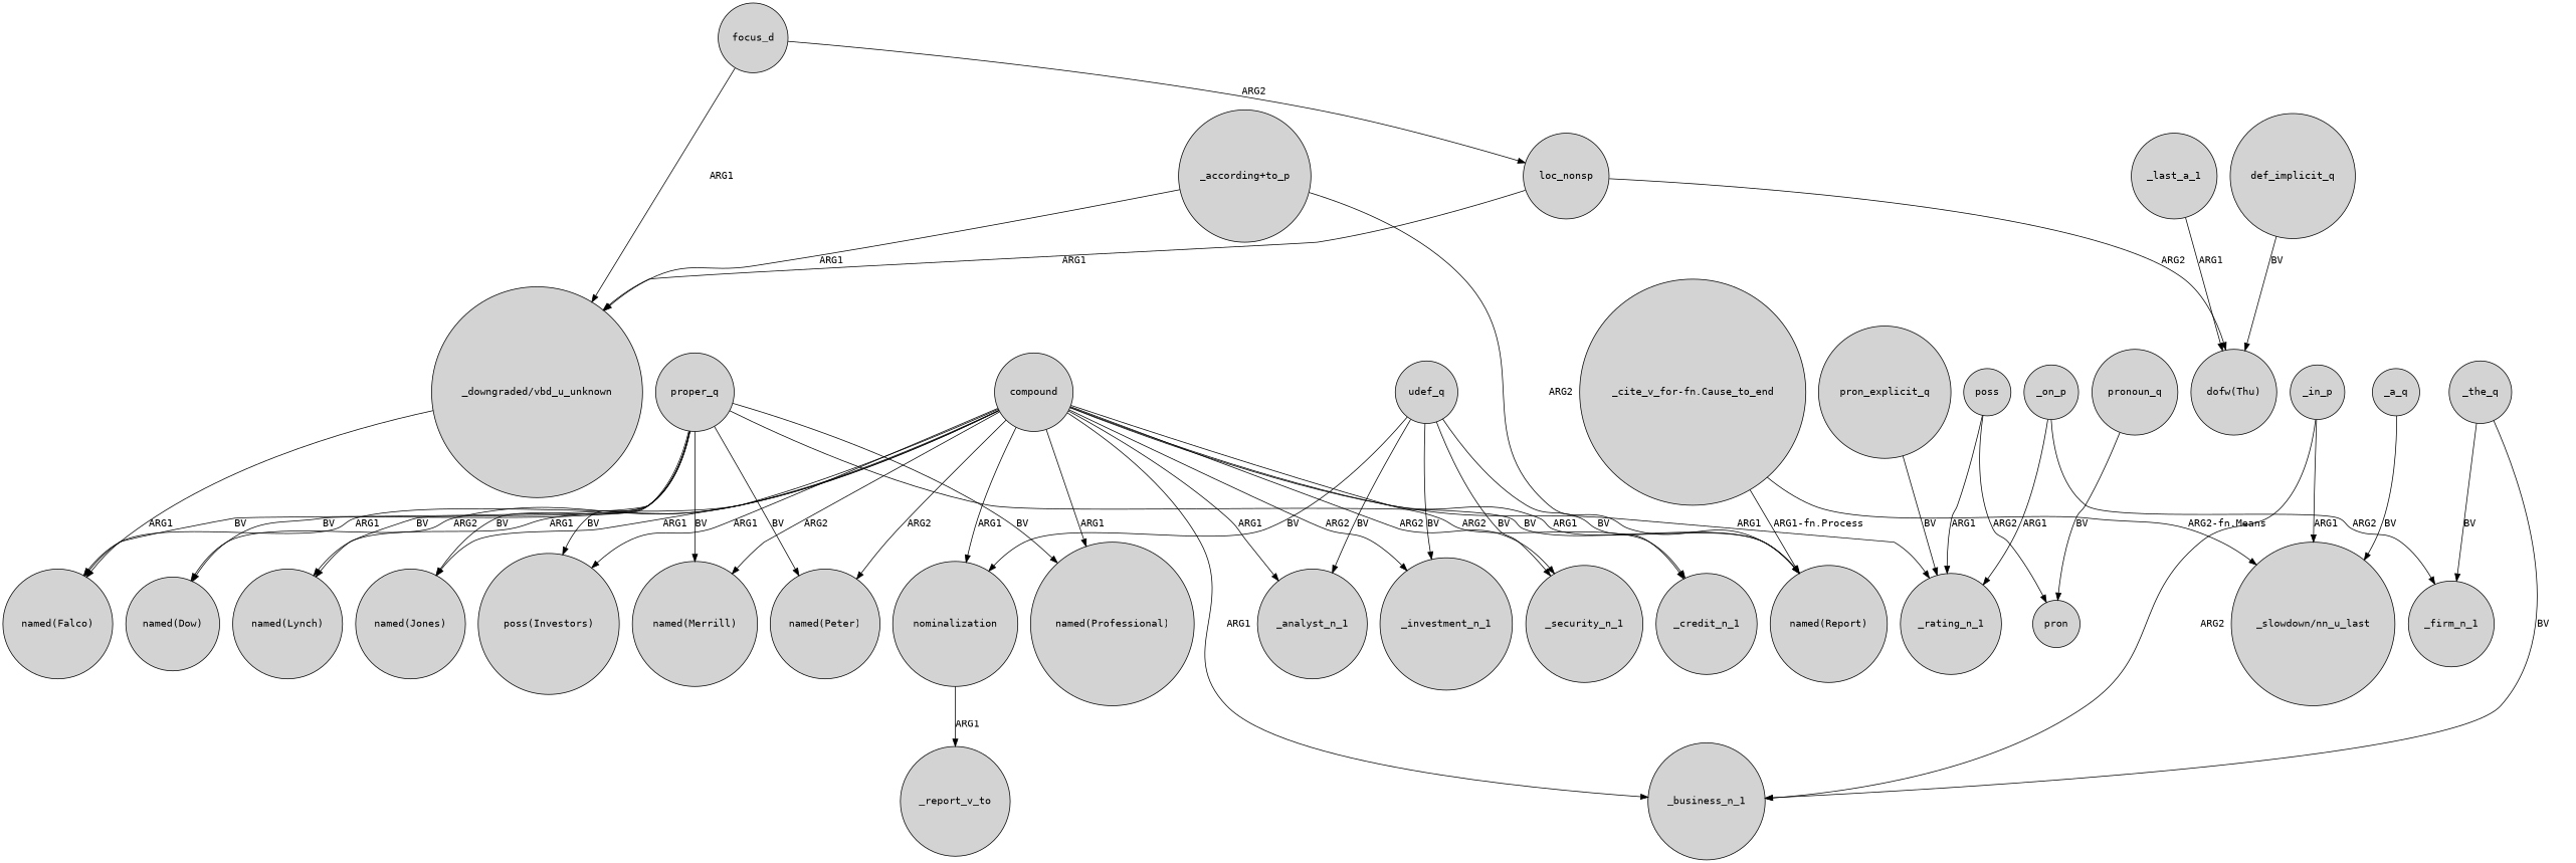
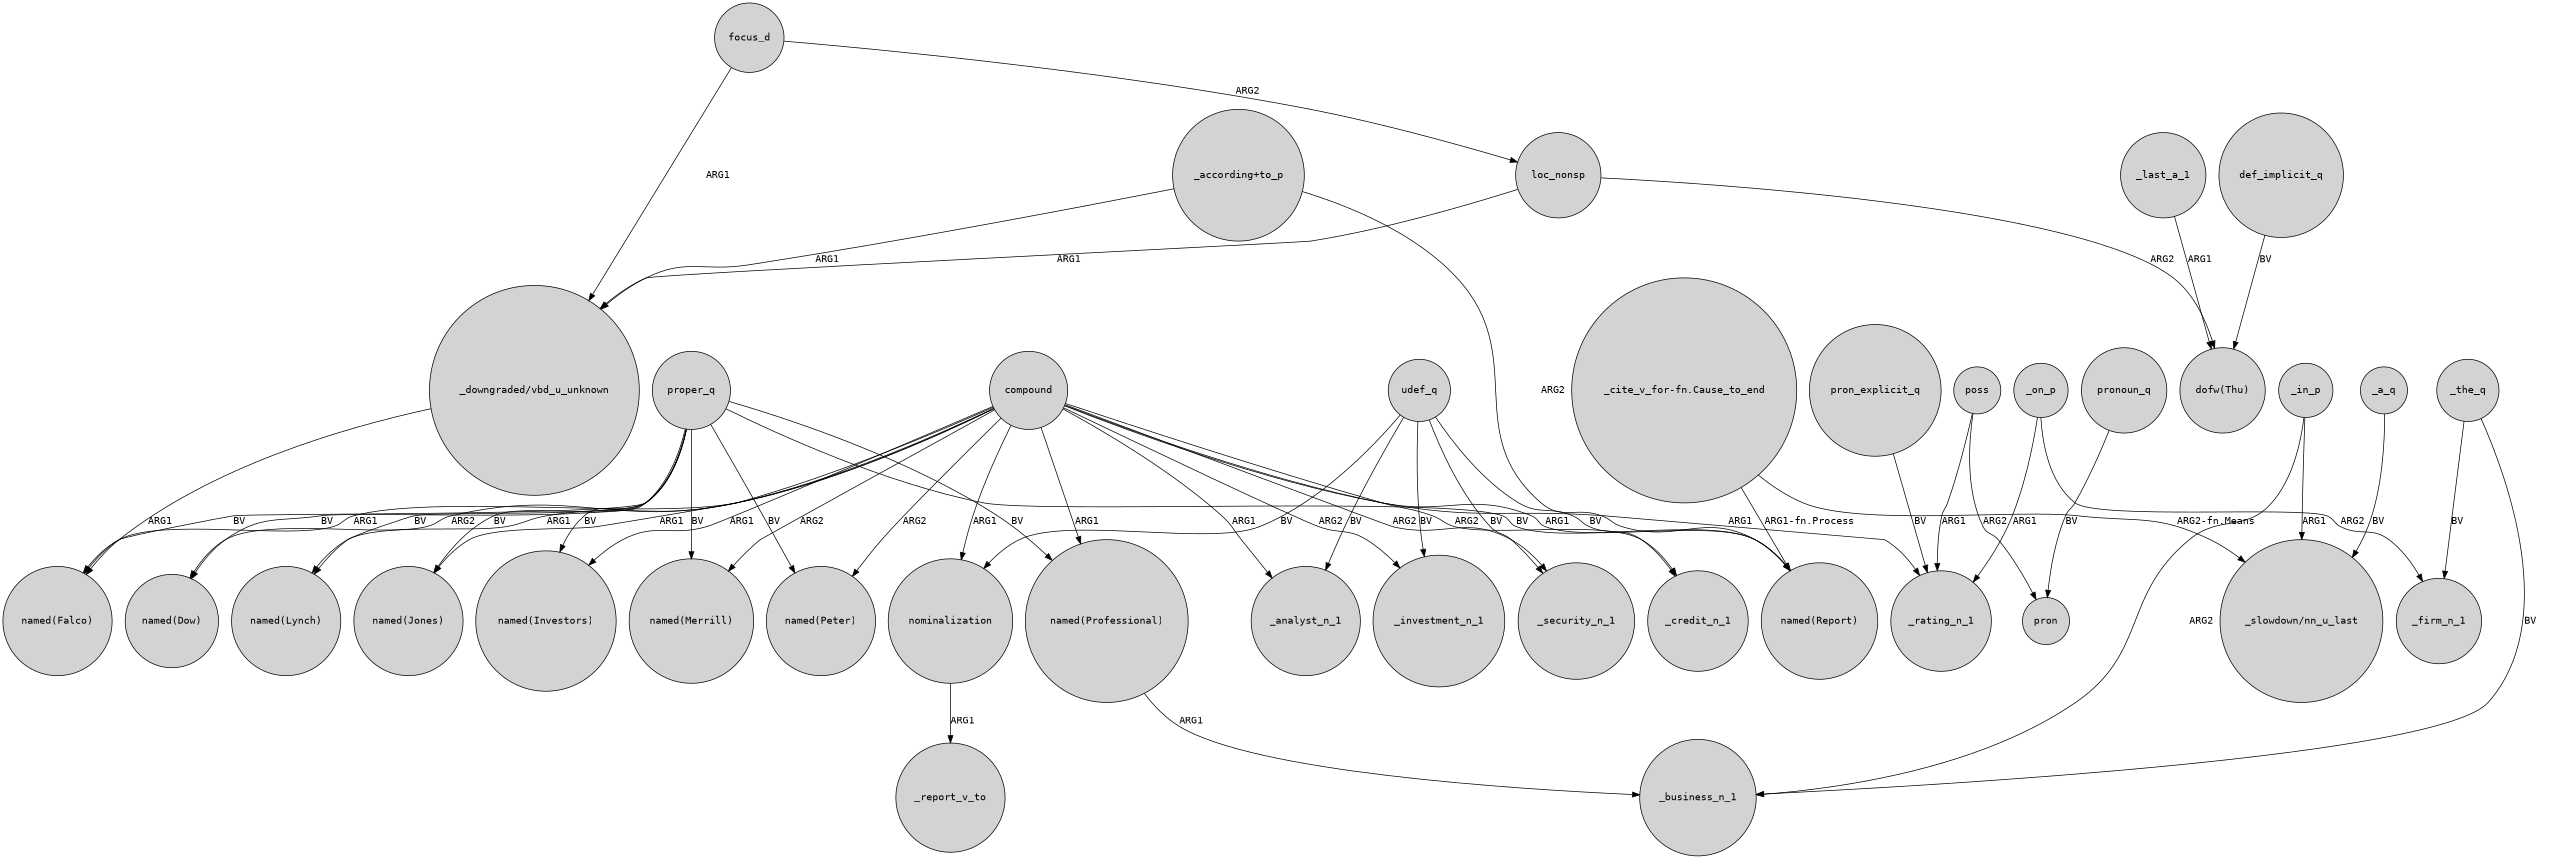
  digraph {
    fontname="DejaVu Sans Mono"
    node [fontname="DejaVu Sans Mono" shape=circle style=filled]
    edge [fontname="DejaVu Sans Mono"]
    poss
    _rating_n_1
    pron
    proper_q
    "named(Falco)"
    "named(Jones)"
    "named(Merrill)"
    "named(Peter)"
    "named(Report)"
-   "named(Investors)" [label="poss(Investors)"]
+   "named(Investors)"
    "named(Dow)"
    "named(Lynch)"
    "named(Professional)"
    compound
    _analyst_n_1
    _investment_n_1
    nominalization
    _business_n_1
    _security_n_1
    _credit_n_1
    _report_v_to
    udef_q
    _in_p
    n24 [label="_slowdown/nn_u_last"]
    _the_q
    _firm_n_1
    n27 [label=pron_explicit_q]
    focus_d
    loc_nonsp
    "_downgraded/vbd_u_unknown"
    "dofw(Thu)"
    "_cite_v_for-fn.Cause_to_end"
    pronoun_q
    "_according+to_p"
    _on_p
    _last_a_1
    def_implicit_q
    _a_q
    poss -> _rating_n_1 [label=ARG1]
    poss -> pron [label=ARG2]
    proper_q -> "named(Falco)" [label=BV]
    proper_q -> "named(Jones)" [label=BV]
    proper_q -> "named(Merrill)" [label=BV]
    proper_q -> "named(Peter)" [label=BV]
    proper_q -> "named(Report)" [label=BV]
    proper_q -> "named(Investors)" [label=BV]
    proper_q -> "named(Dow)" [label=BV]
    proper_q -> "named(Lynch)" [label=BV]
    proper_q -> "named(Professional)" [label=BV]
    compound -> _rating_n_1 [label=ARG1]
    compound -> "named(Falco)" [label=ARG1]
    compound -> "named(Jones)" [label=ARG1]
    compound -> "named(Merrill)" [label=ARG2]
    compound -> "named(Peter)" [label=ARG2]
    compound -> "named(Report)" [label=ARG1]
    compound -> "named(Investors)" [label=ARG1]
    compound -> "named(Dow)" [label=ARG2]
    compound -> "named(Lynch)" [label=ARG1]
    compound -> "named(Professional)" [label=ARG1]
    compound -> _analyst_n_1 [label=ARG1]
    compound -> _investment_n_1 [label=ARG2]
    compound -> nominalization [label=ARG1]
-   compound -> _business_n_1 [label=ARG1]
+   "named(Professional)" -> _business_n_1 [label=ARG1]
    compound -> _security_n_1 [label=ARG2]
    compound -> _credit_n_1 [label=ARG2]
    nominalization -> _report_v_to [label=ARG1]
    udef_q -> _analyst_n_1 [label=BV]
    udef_q -> _investment_n_1 [label=BV]
    udef_q -> nominalization [label=BV]
    udef_q -> _security_n_1 [label=BV]
    udef_q -> _credit_n_1 [label=BV]
    _in_p -> _business_n_1 [label=ARG2]
    _in_p -> n24 [label=ARG1]
    _the_q -> _business_n_1 [label=BV]
    _the_q -> _firm_n_1 [label=BV]
    n27 -> _rating_n_1 [label=BV]
    focus_d -> loc_nonsp [label=ARG2]
    focus_d -> "_downgraded/vbd_u_unknown" [label=ARG1]
    loc_nonsp -> "_downgraded/vbd_u_unknown" [label=ARG1]
    loc_nonsp -> "dofw(Thu)" [label=ARG2]
    "_downgraded/vbd_u_unknown" -> "named(Falco)" [label=ARG1]
    "_cite_v_for-fn.Cause_to_end" -> "named(Report)" [label="ARG1-fn.Process"]
    "_cite_v_for-fn.Cause_to_end" -> n24 [label="ARG2-fn.Means"]
    pronoun_q -> pron [label=BV]
    "_according+to_p" -> "named(Report)" [label=ARG2]
    "_according+to_p" -> "_downgraded/vbd_u_unknown" [label=ARG1]
    _on_p -> _rating_n_1 [label=ARG1]
    _on_p -> _firm_n_1 [label=ARG2]
    _last_a_1 -> "dofw(Thu)" [label=ARG1]
    def_implicit_q -> "dofw(Thu)" [label=BV]
    _a_q -> n24 [label=BV]
  }
